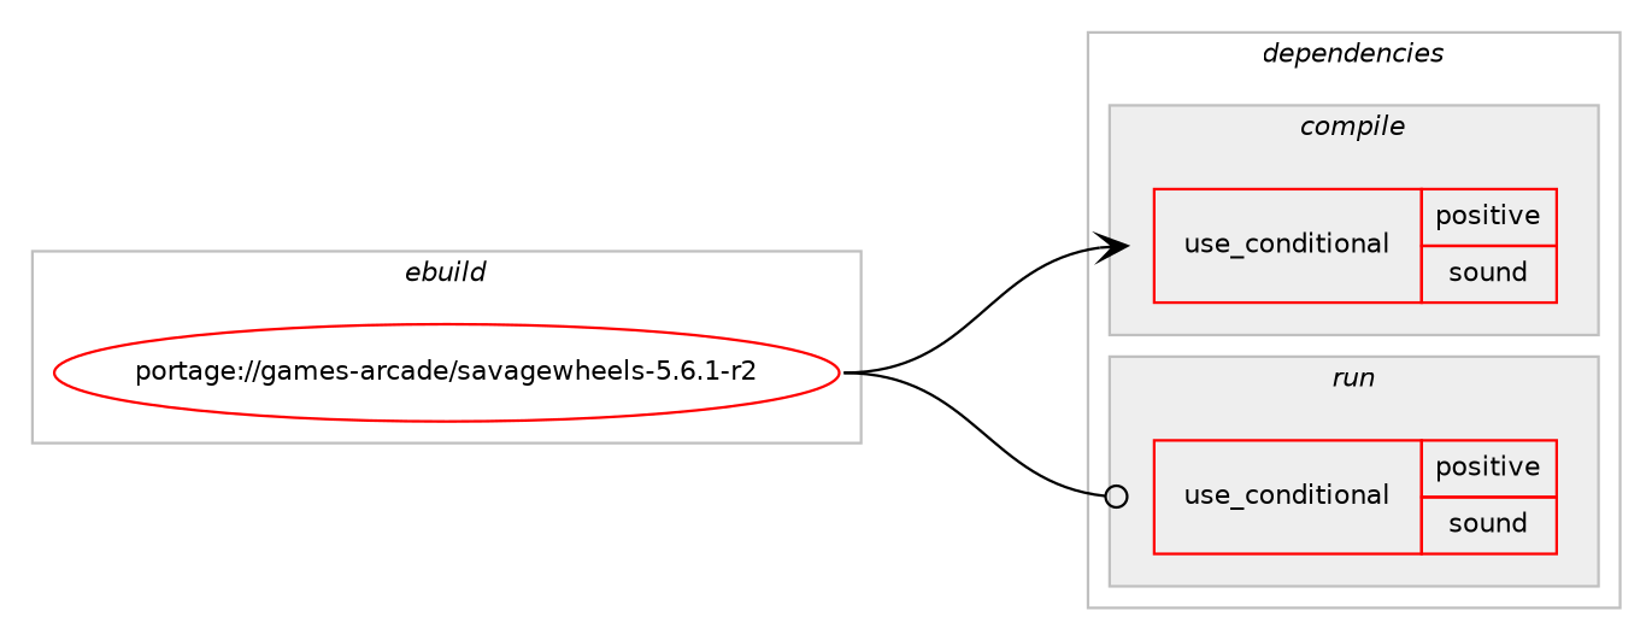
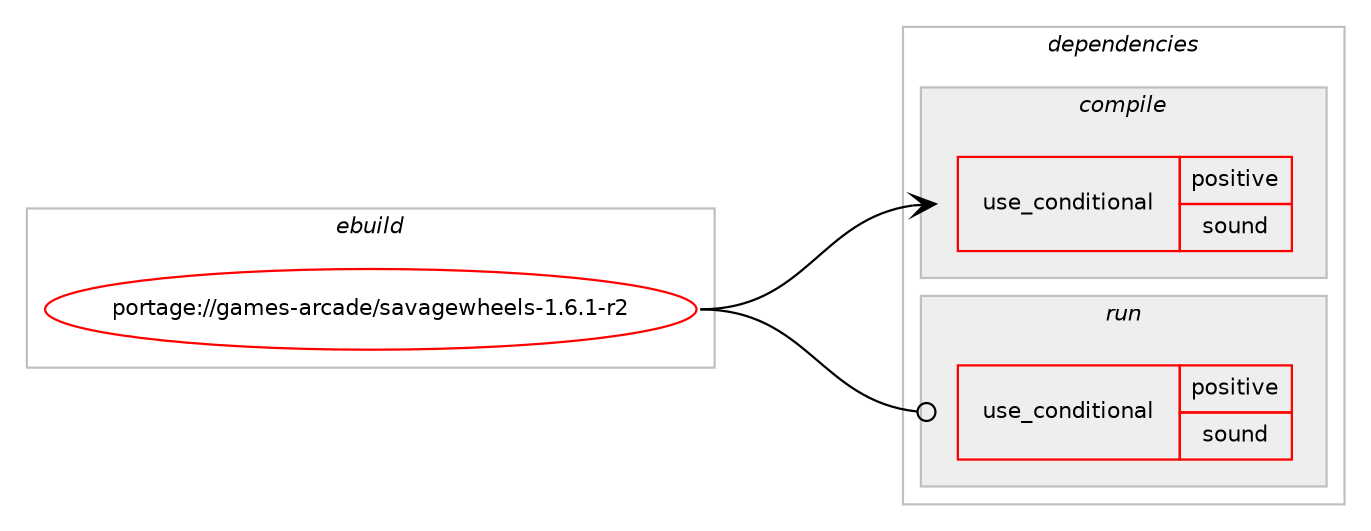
  digraph {
    compound=true
    concentrate=true
    fontname=Helvetica
    fontsize=10
    newrank=true
    rankdir=LR
    ranksep=1.5
    node [color=red fontname=Helvetica fontsize=10 shape=none]
    edge [headport=w style=solid tailport=e weight=20]
-   n1 [label="portage://games-arcade/savagewheels-5.6.1-r2" width=4 shape=""]
+   n1 [label="portage://games-arcade/savagewheels-1.6.1-r2" width=4 shape=""]
    n2 [label=<<TABLE BORDER="0" CELLBORDER="1" CELLSPACING="0" CELLPADDING="4"><TR><TD ROWSPAN="3" CELLPADDING="10">use_conditional</TD></TR><TR><TD>positive</TD></TR><TR><TD>sound</TD></TR></TABLE>>]
    n3 [label=<<TABLE BORDER="0" CELLBORDER="1" CELLSPACING="0" CELLPADDING="4"><TR><TD ROWSPAN="3" CELLPADDING="10">use_conditional</TD></TR><TR><TD>positive</TD></TR><TR><TD>sound</TD></TR></TABLE>>]
    subgraph cluster_1 {
      color=gray
      label=<<i>ebuild</i>>
      rank=same
      n1
    }
    subgraph cluster_2 {
      color=gray
      label=<<i>dependencies</i>>
      subgraph cluster_3 {
        color=gray
        fillcolor="#eeeeee"
        label=<<i>compile</i>>
        style=filled
        subgraph sub_4 {
          color=gray
          fillcolor="#eeeeee"
          label=<<i>compile</i>>
          style=filled
          n2
        }
      }
      subgraph cluster_5 {
        color=gray
        fillcolor="#eeeeee"
        label=<<i>compile and run</i>>
        style=filled
      }
      subgraph cluster_6 {
        color=gray
        fillcolor="#eeeeee"
        label=<<i>run</i>>
        style=filled
        subgraph sub_7 {
          color=gray
          fillcolor="#eeeeee"
          label=<<i>run</i>>
          style=filled
          n3
        }
      }
    }
    subgraph cluster_8 {
      color=gray
      label=<<i>candidates</i>>
      rank=same
    }
    n1 -> n2 [arrowhead=vee]
    n1 -> n3 [arrowhead=odot]
  }
